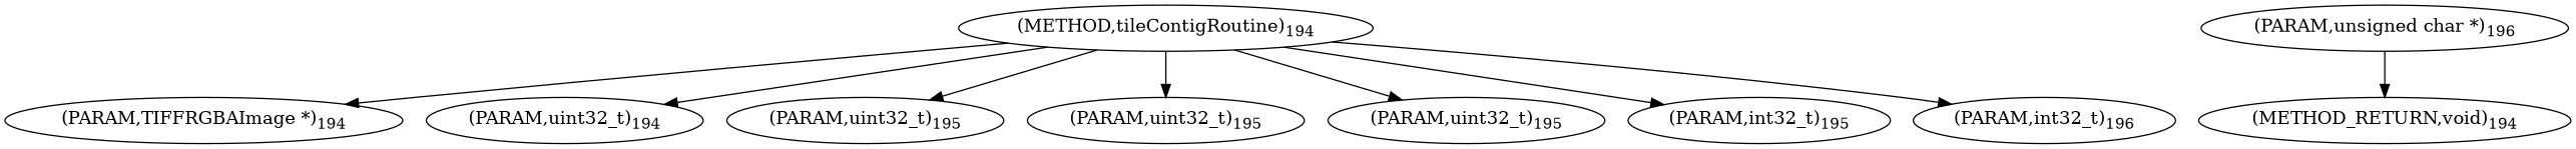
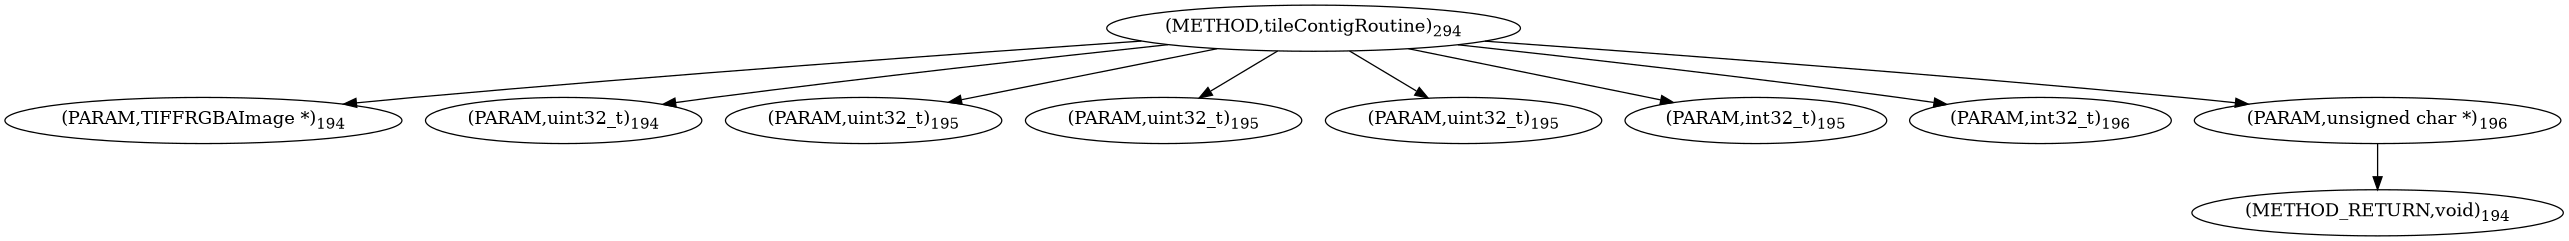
  digraph {
-   n1 [label=<(METHOD,tileContigRoutine)<SUB>194</SUB>>]
+   n1 [label=<(METHOD,tileContigRoutine)<SUB>294</SUB>>]
    n2 [label=<(PARAM,TIFFRGBAImage *)<SUB>194</SUB>>]
    n3 [label=<(PARAM,uint32_t)<SUB>194</SUB>>]
    n4 [label=<(PARAM,uint32_t)<SUB>195</SUB>>]
    n5 [label=<(PARAM,uint32_t)<SUB>195</SUB>>]
    n6 [label=<(PARAM,uint32_t)<SUB>195</SUB>>]
    n7 [label=<(PARAM,int32_t)<SUB>195</SUB>>]
    n8 [label=<(PARAM,int32_t)<SUB>196</SUB>>]
    n9 [label=<(PARAM,unsigned char *)<SUB>196</SUB>>]
    n10 [label=<(METHOD_RETURN,void)<SUB>194</SUB>>]
    n1 -> n2
    n1 -> n3
    n1 -> n4
    n1 -> n5
    n1 -> n6
    n1 -> n7
    n1 -> n8
+   n1 -> n9
    n9 -> n10
  }
